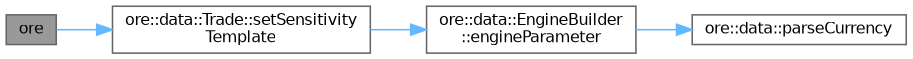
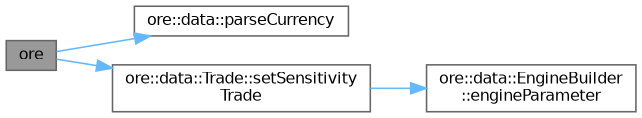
  digraph {
    rankdir=LR
    node [color=grey40 fillcolor=white fontname=Helvetica fontsize=10 shape=box style=filled]
    edge [color=steelblue1 fontname=Helvetica fontsize=10 labelfontname=Helvetica labelfontsize=10 style=solid]
    n1 [color=gray40 fillcolor=grey60 fontcolor=black height=0.2 label=ore width=0.4]
    n2 [height=0.2 label="ore::data::parseCurrency" width=0.4]
-   n3 [height=0.2 label="ore::data::Trade::setSensitivity\lTemplate" width=0.4]
+   n3 [height=0.2 label="ore::data::Trade::setSensitivity\lTrade" width=0.4]
    n4 [height=0.2 label="ore::data::EngineBuilder\l::engineParameter" width=0.4]
-   n4 -> n2
+   n1 -> n2
    n1 -> n3
    n3 -> n4
  }
